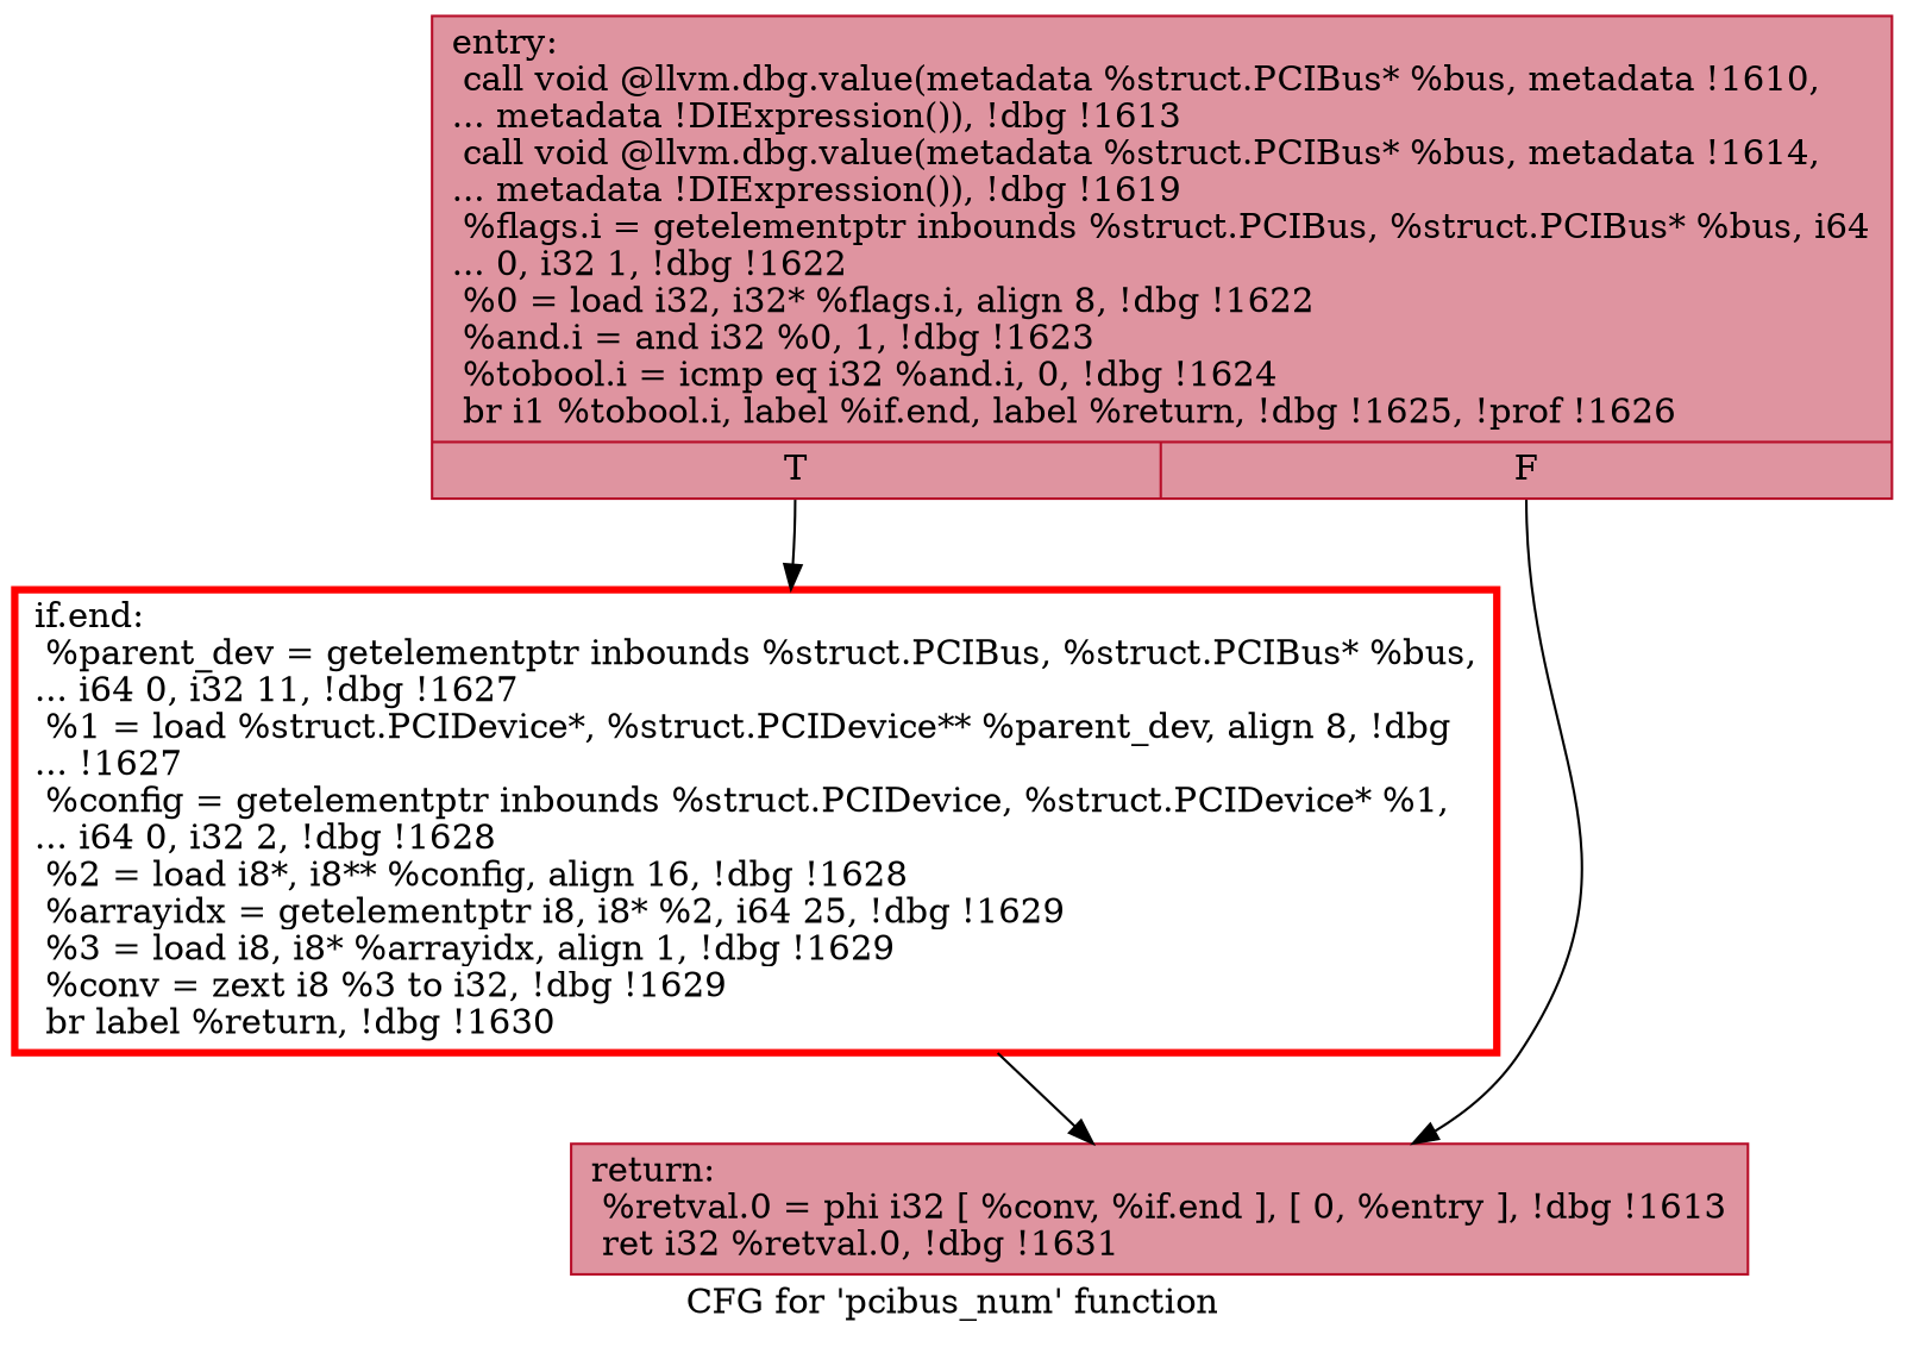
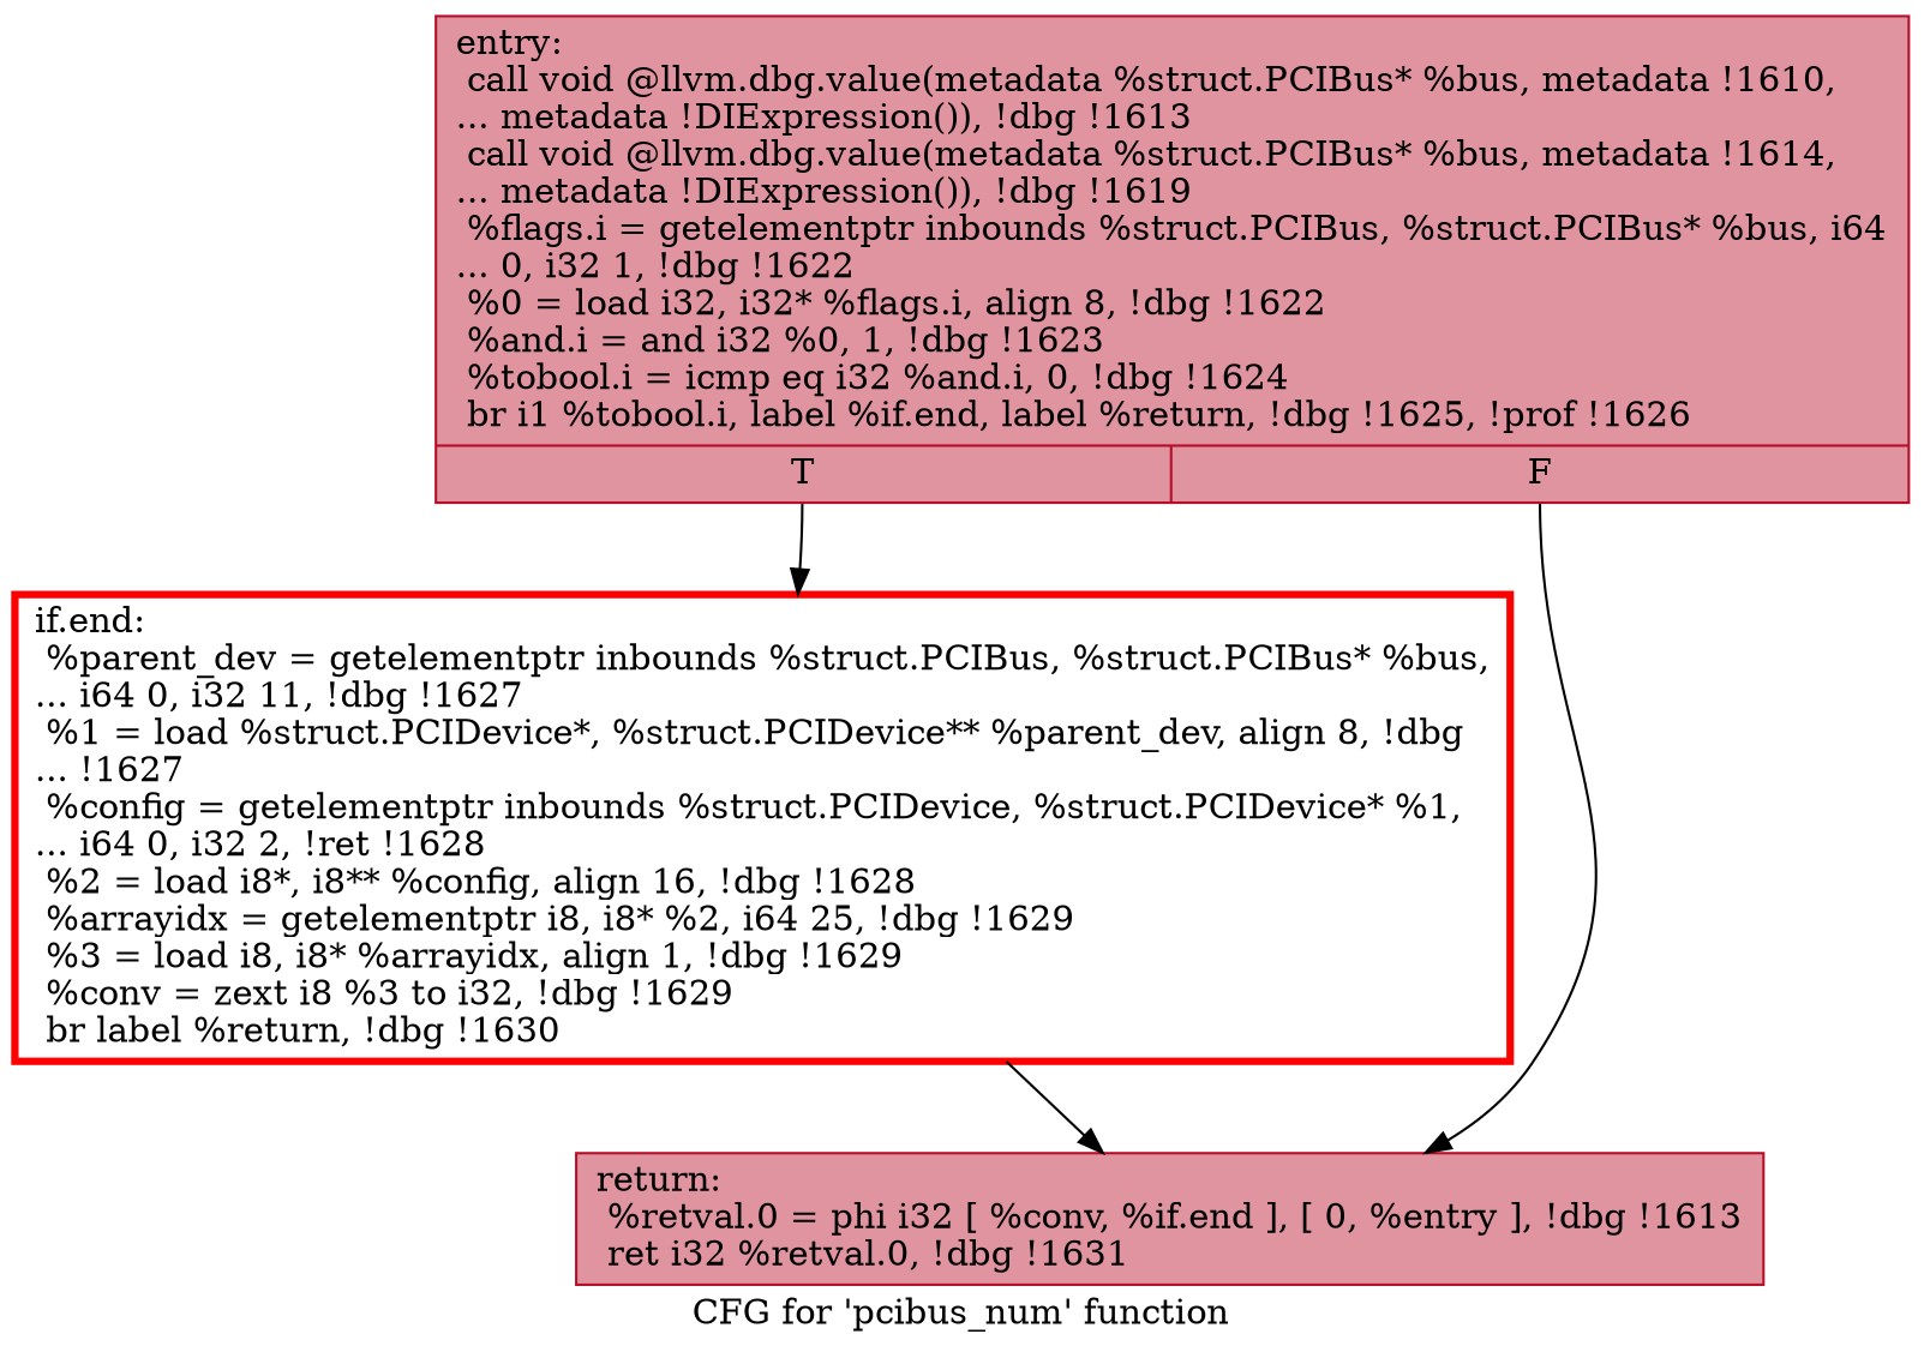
  digraph {
    label="CFG for 'pcibus_num' function"
    node [color="#b70d28ff" fillcolor="#b70d2870" shape=record style=filled]
    n1 [label="{entry:\l  call void @llvm.dbg.value(metadata %struct.PCIBus* %bus, metadata !1610,\l... metadata !DIExpression()), !dbg !1613\l  call void @llvm.dbg.value(metadata %struct.PCIBus* %bus, metadata !1614,\l... metadata !DIExpression()), !dbg !1619\l  %flags.i = getelementptr inbounds %struct.PCIBus, %struct.PCIBus* %bus, i64\l... 0, i32 1, !dbg !1622\l  %0 = load i32, i32* %flags.i, align 8, !dbg !1622\l  %and.i = and i32 %0, 1, !dbg !1623\l  %tobool.i = icmp eq i32 %and.i, 0, !dbg !1624\l  br i1 %tobool.i, label %if.end, label %return, !dbg !1625, !prof !1626\l|{<s0>T|<s1>F}}"]
-   n2 [color=red label="{if.end:                                           \l  %parent_dev = getelementptr inbounds %struct.PCIBus, %struct.PCIBus* %bus,\l... i64 0, i32 11, !dbg !1627\l  %1 = load %struct.PCIDevice*, %struct.PCIDevice** %parent_dev, align 8, !dbg\l... !1627\l  %config = getelementptr inbounds %struct.PCIDevice, %struct.PCIDevice* %1,\l... i64 0, i32 2, !dbg !1628\l  %2 = load i8*, i8** %config, align 16, !dbg !1628\l  %arrayidx = getelementptr i8, i8* %2, i64 25, !dbg !1629\l  %3 = load i8, i8* %arrayidx, align 1, !dbg !1629\l  %conv = zext i8 %3 to i32, !dbg !1629\l  br label %return, !dbg !1630\l}" penwidth=3.0 fillcolor="" style=""]
+   n2 [color=red label="{if.end:                                           \l  %parent_dev = getelementptr inbounds %struct.PCIBus, %struct.PCIBus* %bus,\l... i64 0, i32 11, !dbg !1627\l  %1 = load %struct.PCIDevice*, %struct.PCIDevice** %parent_dev, align 8, !dbg\l... !1627\l  %config = getelementptr inbounds %struct.PCIDevice, %struct.PCIDevice* %1,\l... i64 0, i32 2, !ret !1628\l  %2 = load i8*, i8** %config, align 16, !dbg !1628\l  %arrayidx = getelementptr i8, i8* %2, i64 25, !dbg !1629\l  %3 = load i8, i8* %arrayidx, align 1, !dbg !1629\l  %conv = zext i8 %3 to i32, !dbg !1629\l  br label %return, !dbg !1630\l}" penwidth=3.0 fillcolor="" style=""]
    n3 [label="{return:                                           \l  %retval.0 = phi i32 [ %conv, %if.end ], [ 0, %entry ], !dbg !1613\l  ret i32 %retval.0, !dbg !1631\l}"]
    n1 -> n2 [tailport=s0]
    n1 -> n3 [tailport=s1]
    n2 -> n3
  }
